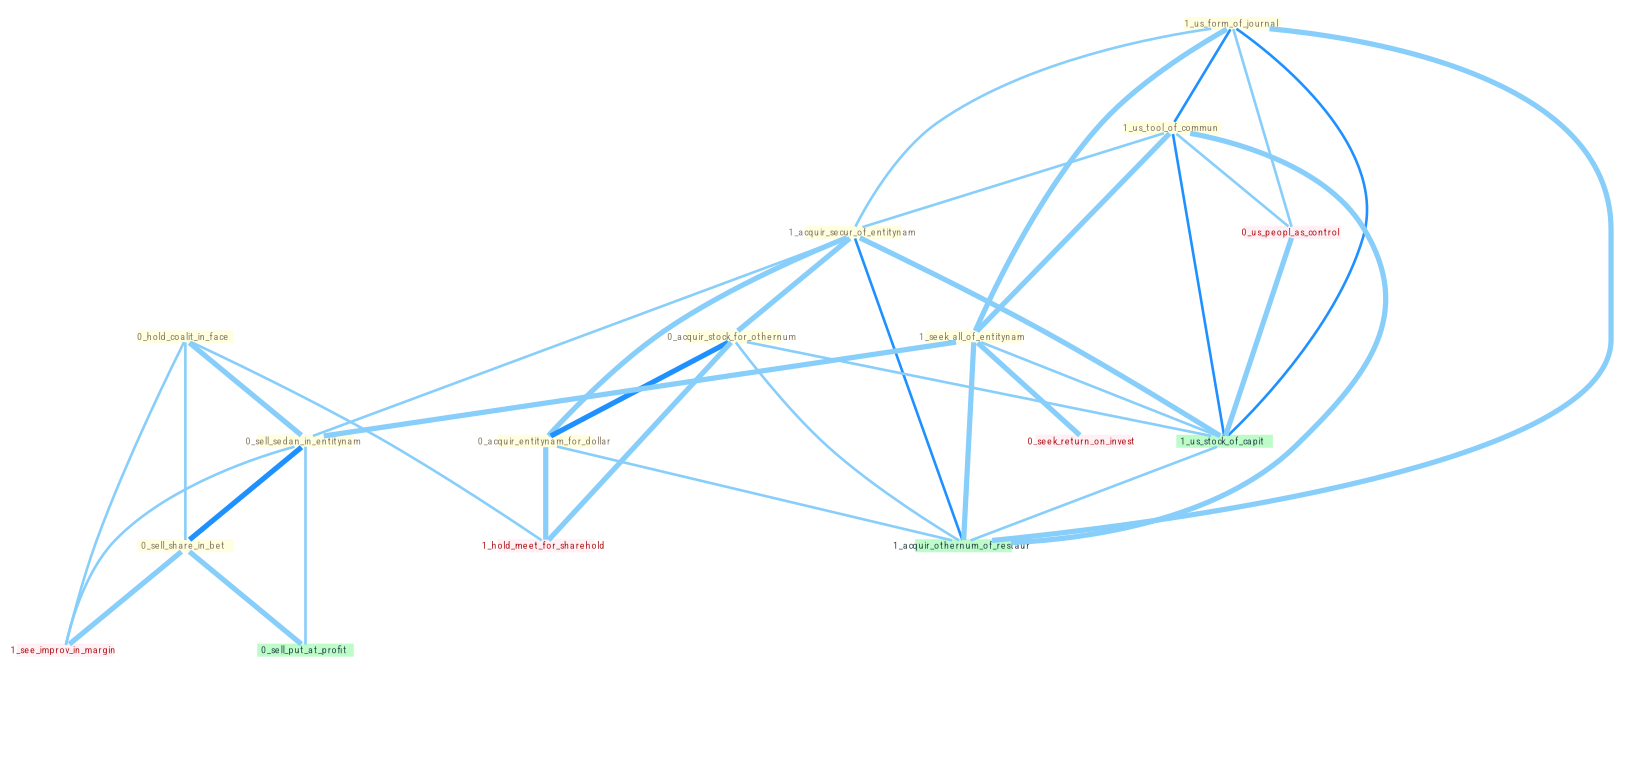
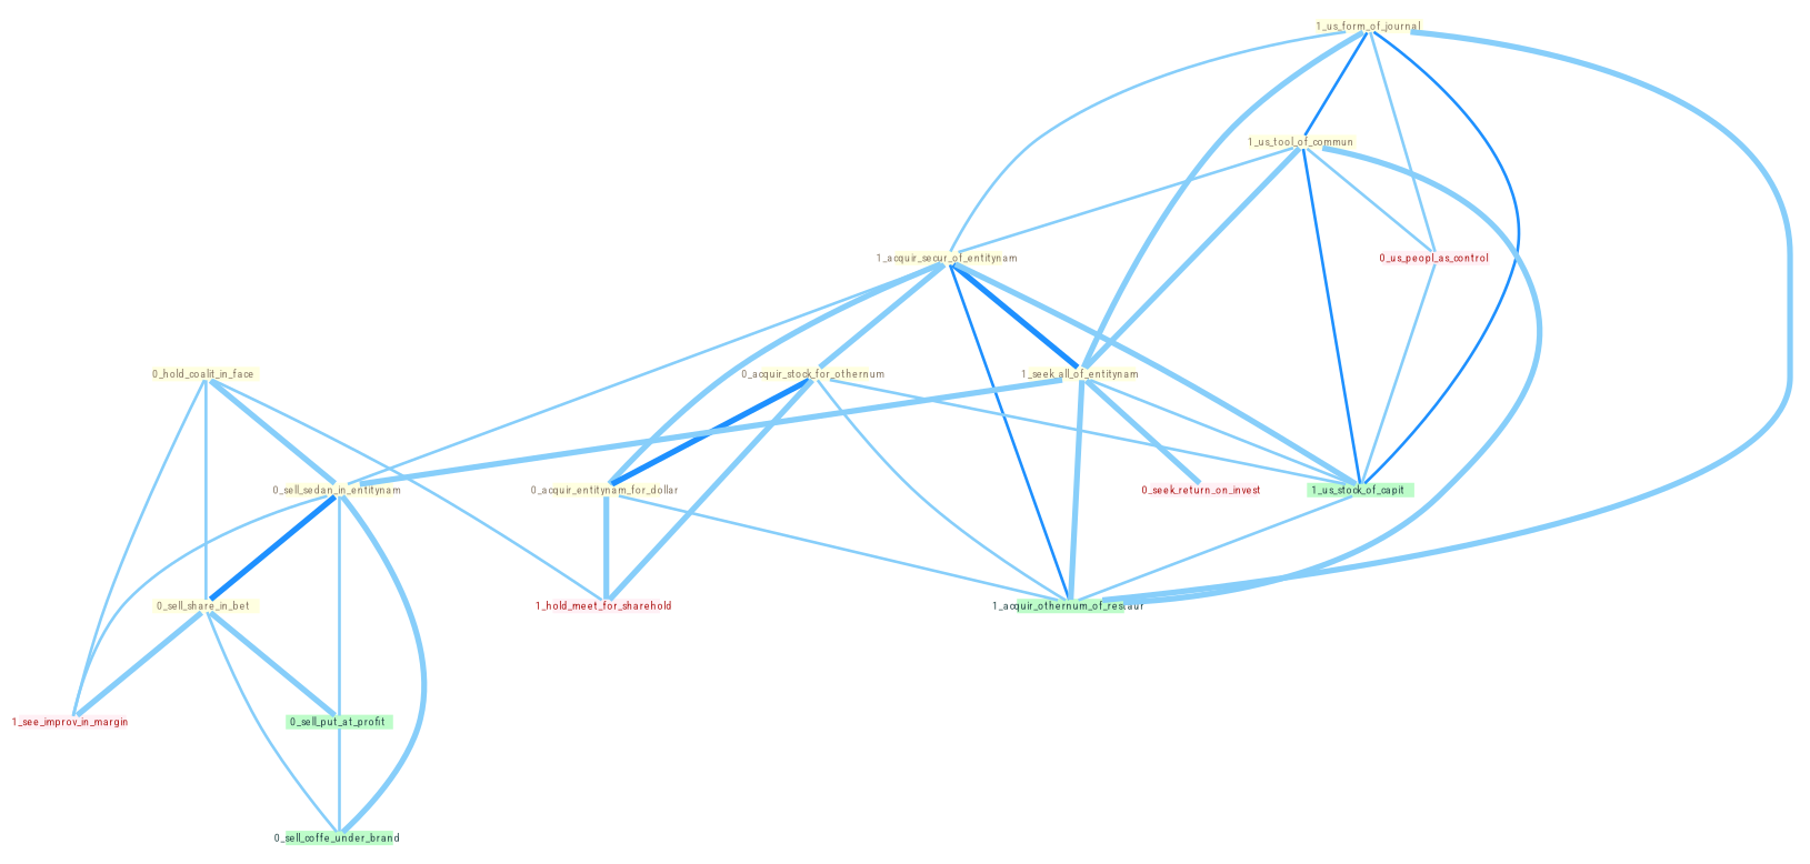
  graph {
    fontname="Roboto Condensed"
    node [color="#ffffe0" fixedsize=true fontcolor="#8b7d6b" fontname="Roboto Condensed" fontsize=4 shape=polygon style=filled]
    edge [color="#87cefa" fontname="Roboto Condensed" style=solid w=1]
    "1_us_form_of_journal " [height=.06 width=.5]
    "1_us_tool_of_commun " [height=.06 width=.5]
    "1_acquir_secur_of_entitynam " [height=.06 width=.5]
    "0_hold_coalit_in_face " [height=.06 width=.5]
    "0_acquir_stock_for_othernum " [height=.06 width=.5]
    "0_acquir_entitynam_for_dollar " [height=.06 width=.5]
    "1_seek_all_of_entitynam " [height=.06 width=.5]
    "0_sell_sedan_in_entitynam " [height=.06 width=.5]
    "0_sell_share_in_bet " [height=.06 width=.5]
    "0_us_peopl_as_control " [color="#fff0f5" fontcolor="#b22222" height=.06 width=.5]
    "0_seek_return_on_invest " [color="#fff0f5" fontcolor="#b22222" height=.06 width=.5]
    "1_see_improv_in_margin " [color="#fff0f5" fontcolor="#b22222" height=.06 width=.5]
    "1_hold_meet_for_sharehold " [color="#fff0f5" fontcolor="#b22222" height=.06 width=.5]
    "1_us_stock_of_capit " [color="#BDFCC9" fontcolor="#2f4f4f" height=.06 width=.5]
    "1_acquir_othernum_of_restaur " [color="#BDFCC9" fontcolor="#2f4f4f" height=.06 width=.5]
    "0_sell_put_at_profit " [color="#BDFCC9" fontcolor="#2f4f4f" height=.06 width=.5]
+   "0_sell_coffe_under_brand " [color="#BDFCC9" fontcolor="#2f4f4f" height=.06 width=.5]
    subgraph sub_1 {
      "1_us_form_of_journal "
      "1_us_tool_of_commun "
      "1_acquir_secur_of_entitynam "
      "0_hold_coalit_in_face "
      "0_acquir_stock_for_othernum "
      "0_acquir_entitynam_for_dollar "
      "1_seek_all_of_entitynam "
      "0_sell_sedan_in_entitynam "
      "0_sell_share_in_bet "
    }
    subgraph sub_2 {
      "0_us_peopl_as_control "
      "0_seek_return_on_invest "
      "1_see_improv_in_margin "
      "1_hold_meet_for_sharehold "
    }
    "1_us_form_of_journal " -- "1_us_tool_of_commun " [color="#1e90ff" w=2]
    "1_us_form_of_journal " -- "1_acquir_secur_of_entitynam "
    "1_us_form_of_journal " -- "1_seek_all_of_entitynam " [style=bold]
    "1_us_form_of_journal " -- "0_us_peopl_as_control "
    "1_us_form_of_journal " -- "1_us_stock_of_capit " [color="#1e90ff" w=2]
    "1_us_form_of_journal " -- "1_acquir_othernum_of_restaur " [style=bold]
    "1_us_tool_of_commun " -- "1_acquir_secur_of_entitynam "
    "1_us_tool_of_commun " -- "1_seek_all_of_entitynam " [style=bold]
    "1_us_tool_of_commun " -- "0_us_peopl_as_control "
    "1_us_tool_of_commun " -- "1_us_stock_of_capit " [color="#1e90ff" w=2]
    "1_us_tool_of_commun " -- "1_acquir_othernum_of_restaur " [style=bold]
    "1_acquir_secur_of_entitynam " -- "0_acquir_stock_for_othernum " [style=bold]
    "1_acquir_secur_of_entitynam " -- "0_acquir_entitynam_for_dollar " [style=bold]
+   "1_acquir_secur_of_entitynam " -- "1_seek_all_of_entitynam " [color="#1e90ff" style=bold w=2]
    "1_acquir_secur_of_entitynam " -- "0_sell_sedan_in_entitynam "
    "1_acquir_secur_of_entitynam " -- "1_us_stock_of_capit " [style=bold]
    "1_acquir_secur_of_entitynam " -- "1_acquir_othernum_of_restaur " [color="#1e90ff" w=2]
    "0_hold_coalit_in_face " -- "0_sell_sedan_in_entitynam " [style=bold]
    "0_hold_coalit_in_face " -- "0_sell_share_in_bet "
    "0_hold_coalit_in_face " -- "1_see_improv_in_margin "
    "0_hold_coalit_in_face " -- "1_hold_meet_for_sharehold "
    "0_acquir_stock_for_othernum " -- "0_acquir_entitynam_for_dollar " [color="#1e90ff" style=bold w=2]
    "0_acquir_stock_for_othernum " -- "1_hold_meet_for_sharehold " [style=bold]
    "0_acquir_stock_for_othernum " -- "1_us_stock_of_capit "
    "0_acquir_stock_for_othernum " -- "1_acquir_othernum_of_restaur "
    "0_acquir_entitynam_for_dollar " -- "1_hold_meet_for_sharehold " [style=bold]
    "0_acquir_entitynam_for_dollar " -- "1_acquir_othernum_of_restaur "
    "1_seek_all_of_entitynam " -- "0_sell_sedan_in_entitynam " [style=bold]
    "1_seek_all_of_entitynam " -- "0_seek_return_on_invest " [style=bold]
    "1_seek_all_of_entitynam " -- "1_us_stock_of_capit "
    "1_seek_all_of_entitynam " -- "1_acquir_othernum_of_restaur " [style=bold]
    "0_sell_sedan_in_entitynam " -- "0_sell_share_in_bet " [color="#1e90ff" style=bold w=2]
    "0_sell_sedan_in_entitynam " -- "1_see_improv_in_margin "
    "0_sell_sedan_in_entitynam " -- "0_sell_put_at_profit "
+   "0_sell_sedan_in_entitynam " -- "0_sell_coffe_under_brand " [style=bold]
    "0_sell_share_in_bet " -- "1_see_improv_in_margin " [style=bold]
    "0_sell_share_in_bet " -- "0_sell_put_at_profit " [style=bold]
-   "0_us_peopl_as_control " -- "1_us_stock_of_capit " [style=bold]
+   "0_sell_share_in_bet " -- "0_sell_coffe_under_brand "
+   "0_us_peopl_as_control " -- "1_us_stock_of_capit "
    "1_us_stock_of_capit " -- "1_acquir_othernum_of_restaur "
+   "0_sell_put_at_profit " -- "0_sell_coffe_under_brand "
  }
